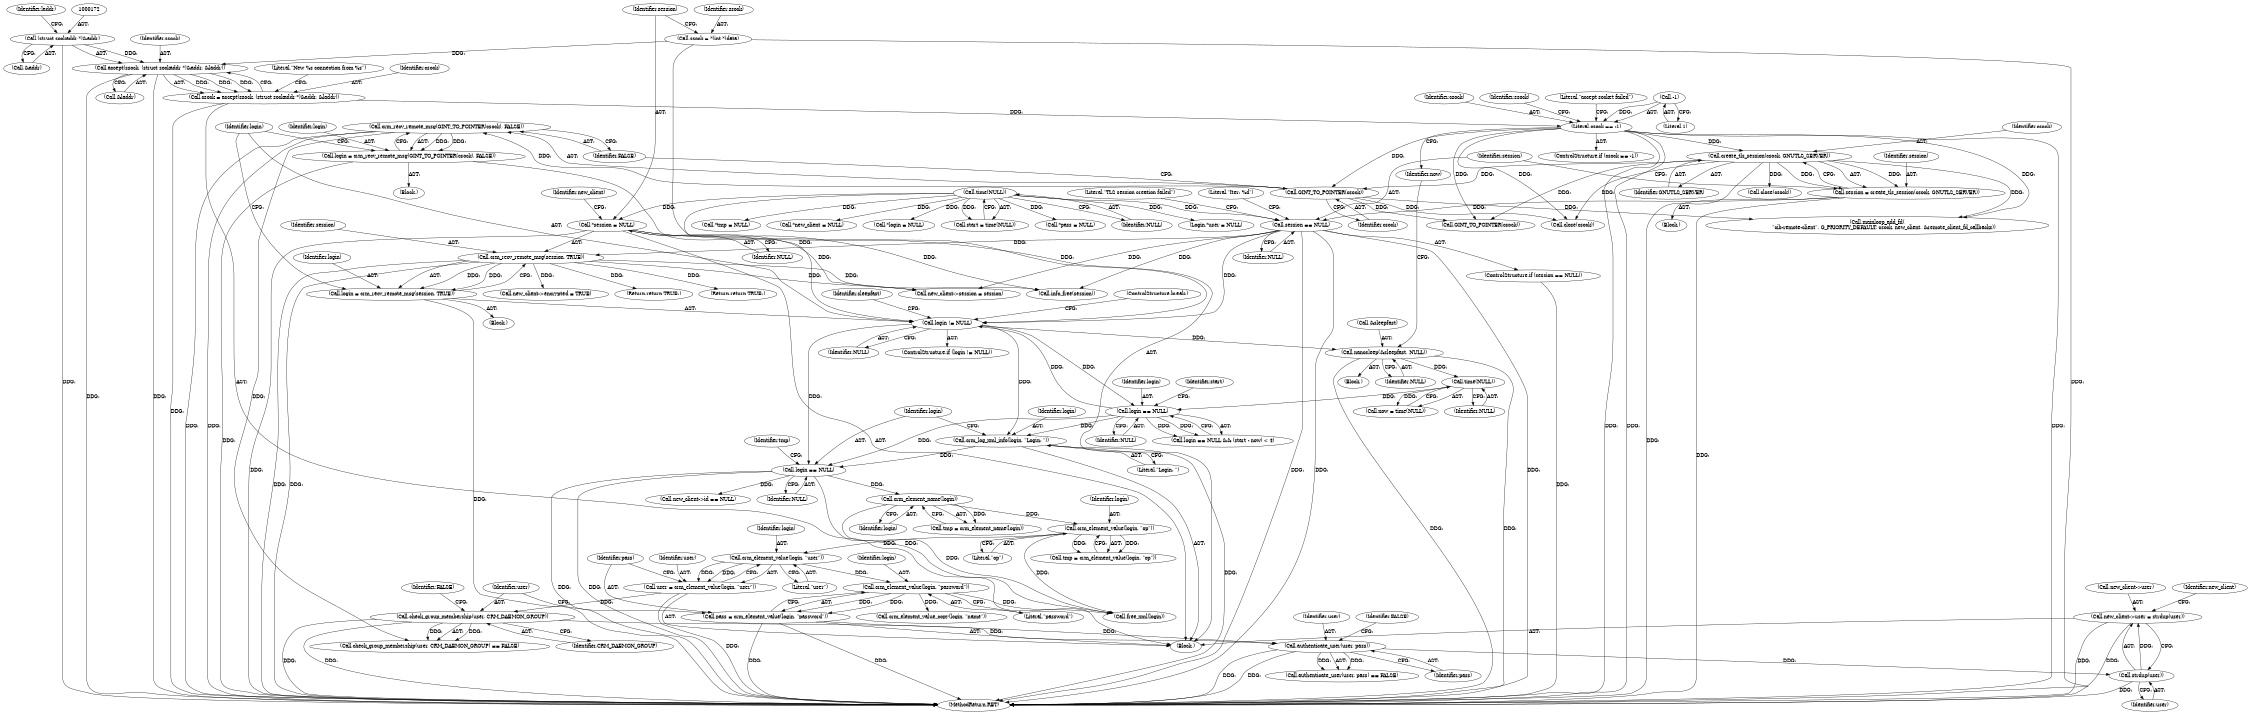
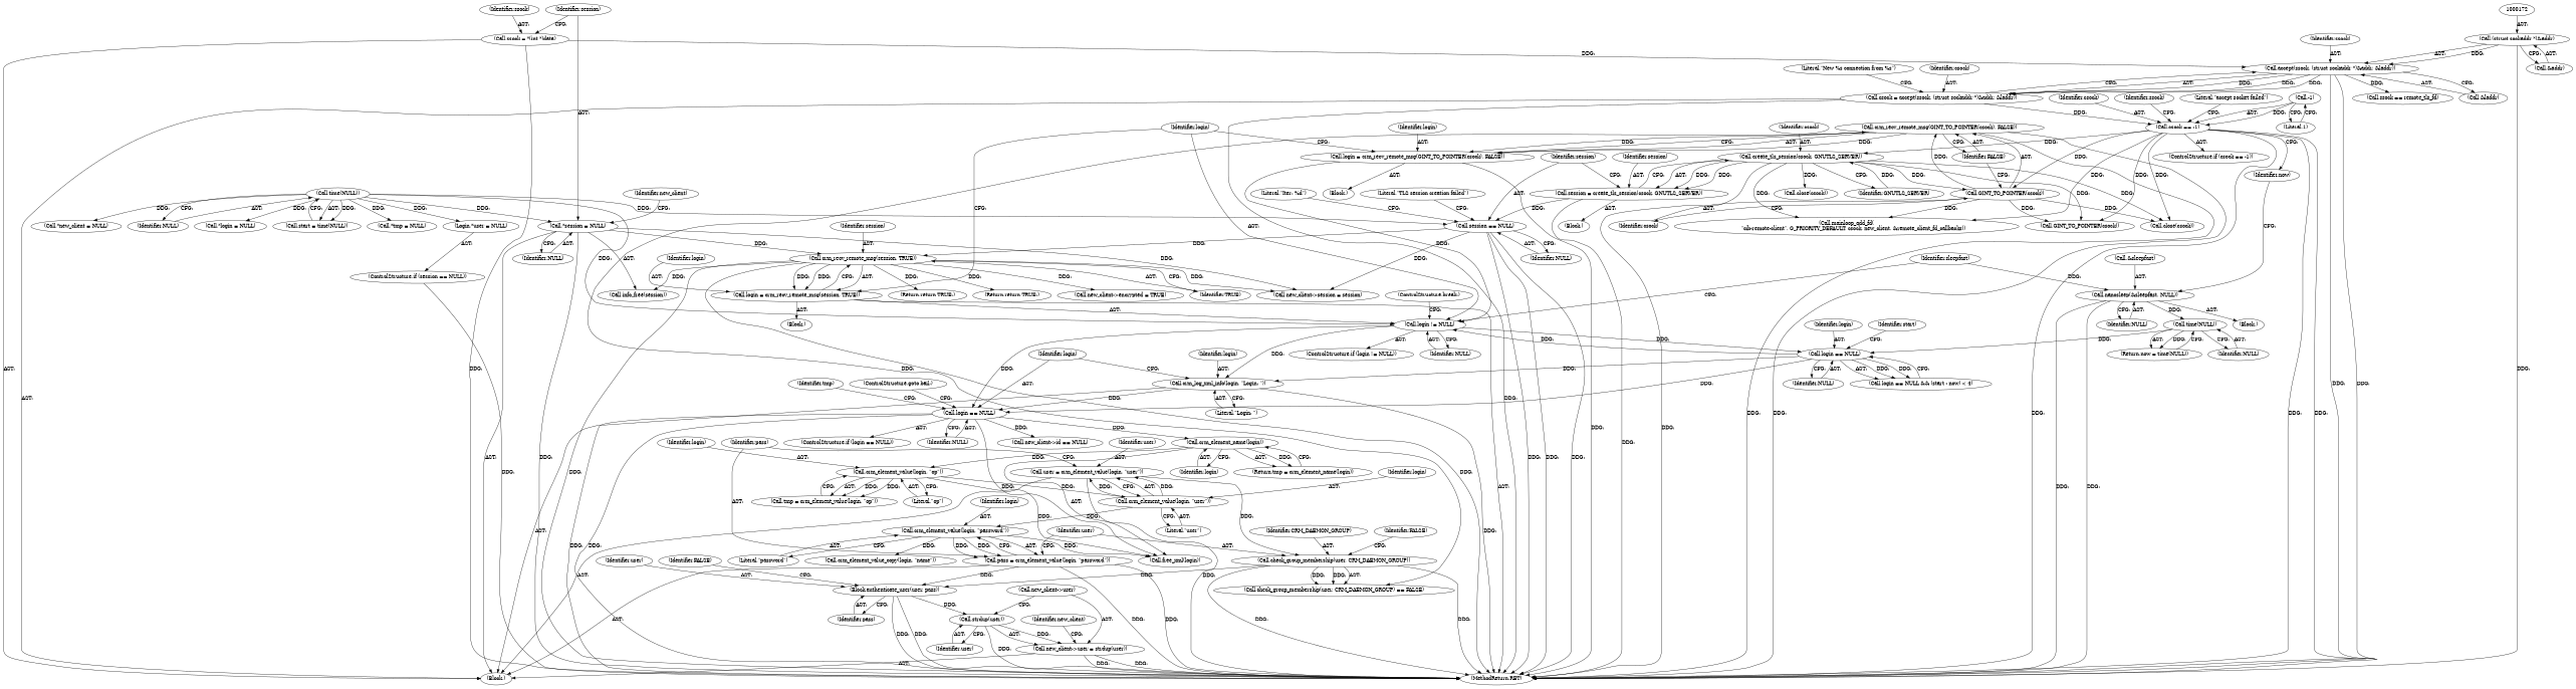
  digraph {
    n1 [label="(Call,new_client->user = strdup(user))"]
    n2 [label="(Call,strdup(user))"]
    n3 [label="(Block,)"]
    n4 [label="(MethodReturn,RET)"]
    n5 [label="(Identifier,user)"]
-   n6 [label="(Call,authenticate_user(user, pass))"]
+   n6 [label="(Block,authenticate_user(user, pass))"]
    n7 [label="(Identifier,pass)"]
-   n8 [label="(Call,authenticate_user(user, pass) == FALSE)"]
    n9 [label="(Call,check_group_membership(user, CRM_DAEMON_GROUP))"]
    n10 [label="(Call,check_group_membership(user, CRM_DAEMON_GROUP) == FALSE)"]
    n11 [label="(Identifier,CRM_DAEMON_GROUP)"]
    n12 [label="(Call,user = crm_element_value(login, \"user\"))"]
    n13 [label="(Call,crm_element_value(login, \"user\"))"]
    n14 [label="(Call,crm_element_value(login, \"password\"))"]
    n15 [label="(Literal,\"user\")"]
    n16 [label="(Call,free_xml(login))"]
    n17 [label="(Call,pass = crm_element_value(login, \"password\"))"]
    n18 [label="(Literal,\"password\")"]
    n19 [label="(Call,crm_element_value_copy(login, \"name\"))"]
    n20 [label="(Call,crm_element_value(login, \"op\"))"]
    n21 [label="(Call,tmp = crm_element_value(login, \"op\"))"]
    n22 [label="(Literal,\"op\")"]
    n23 [label="(Call,crm_element_name(login))"]
-   n24 [label="(Call,tmp = crm_element_name(login))"]
+   n24 [label="(Return,tmp = crm_element_name(login))"]
    n25 [label="(Identifier,login)"]
    n26 [label="(Call,login == NULL)"]
+   n27 [label="(ControlStructure,if (login == NULL))"]
    n28 [label="(Identifier,NULL)"]
    n29 [label="(Call,new_client->id == NULL)"]
    n30 [label="(Call,crm_log_xml_info(login, \"Login: \"))"]
    n31 [label="(Literal,\"Login: \")"]
    n32 [label="(Call,login == NULL)"]
    n33 [label="(Call,login != NULL)"]
    n34 [label="(Identifier,NULL)"]
    n35 [label="(Call,login == NULL && (start - now) < 4)"]
    n36 [label="(Call,nanosleep(&sleepfast, NULL))"]
    n37 [label="(Identifier,NULL)"]
    n38 [label="(ControlStructure,if (login != NULL))"]
    n39 [label="(Call,time(NULL))"]
    n40 [label="(Identifier,NULL)"]
    n41 [label="(Block,)"]
    n42 [label="(Call,login = crm_recv_remote_msg(GINT_TO_POINTER(csock), FALSE))"]
    n43 [label="(Call,crm_recv_remote_msg(GINT_TO_POINTER(csock), FALSE))"]
    n44 [label="(Block,)"]
    n45 [label="(Identifier,FALSE)"]
    n46 [label="(Call,GINT_TO_POINTER(csock))"]
    n47 [label="(Identifier,csock)"]
    n48 [label="(Call,mainloop_add_fd(\n         \"cib-remote-client\", G_PRIORITY_DEFAULT, csock, new_client, &remote_client_fd_callbacks))"]
    n49 [label="(Call,GINT_TO_POINTER(csock))"]
    n50 [label="(Call,close(csock))"]
-   n51 [label="(Literal,csock == -1)"]
+   n51 [label="(Call,csock == -1)"]
    n52 [label="(Call,create_tls_session(csock, GNUTLS_SERVER))"]
    n53 [label="(ControlStructure,if (csock == -1))"]
    n54 [label="(Identifier,now)"]
    n55 [label="(Call,-1)"]
    n56 [label="(Literal,1)"]
    n57 [label="(Call,session = create_tls_session(csock, GNUTLS_SERVER))"]
    n58 [label="(Call,close(csock))"]
    n59 [label="(Identifier,GNUTLS_SERVER)"]
    n60 [label="(Call,csock = accept(ssock, (struct sockaddr *)&addr, &laddr))"]
    n61 [label="(Call,accept(ssock, (struct sockaddr *)&addr, &laddr))"]
+   n62 [label="(Call,ssock == remote_tls_fd)"]
    n63 [label="(Call,&laddr)"]
    n64 [label="(Call,ssock = *(int *)data)"]
    n65 [label="(Call,(struct sockaddr *)&addr)"]
    n66 [label="(Call,&addr)"]
    n67 [label="(Call,session == NULL)"]
    n68 [label="(Block,)"]
    n69 [label="(Call,login = crm_recv_remote_msg(session, TRUE))"]
    n70 [label="(Call,crm_recv_remote_msg(session, TRUE))"]
    n71 [label="(Block,)"]
    n72 [label="(Call,info_free(session))"]
    n73 [label="(Return,return TRUE;)"]
    n74 [label="(Return,return TRUE;)"]
    n75 [label="(Call,new_client->encrypted = TRUE)"]
+   n76 [label="(Identifier,TRUE)"]
    n77 [label="(Call,new_client->session = session)"]
    n78 [label="(Identifier,NULL)"]
    n79 [label="(ControlStructure,if (session == NULL))"]
    n80 [label="(Call,time(NULL))"]
    n81 [label="(Call,*session = NULL)"]
-   n82 [label="(Call,*pass = NULL)"]
    n83 [label="(Identifier,NULL)"]
    n84 [label="(Login,*user = NULL)"]
    n85 [label="(Call,*tmp = NULL)"]
    n86 [label="(Call,*new_client = NULL)"]
    n87 [label="(Call,*login = NULL)"]
    n88 [label="(Call,start = time(NULL))"]
    n89 [label="(Identifier,NULL)"]
-   n90 [label="(Call,now = time(NULL))"]
+   n90 [label="(Return,now = time(NULL))"]
    n91 [label="(Identifier,NULL)"]
    n92 [label="(Literal,\"New %s connection from %s\")"]
    n93 [label="(Identifier,session)"]
    n94 [label="(Identifier,ssock)"]
    n95 [label="(Identifier,login)"]
    n96 [label="(Call,&sleepfast)"]
    n97 [label="(Literal,\"accept socket failed\")"]
-   n98 [label="(Identifier,laddr)"]
    n99 [label="(Literal,\"TLS session creation failed\")"]
    n100 [label="(Identifier,session)"]
    n101 [label="(Identifier,login)"]
    n102 [label="(Identifier,login)"]
+   n103 [label="(ControlStructure,goto bail;)"]
    n104 [label="(Identifier,login)"]
    n105 [label="(Identifier,user)"]
    n106 [label="(Identifier,pass)"]
    n107 [label="(Identifier,csock)"]
    n108 [label="(Identifier,new_client)"]
    n109 [label="(Identifier,login)"]
    n110 [label="(Identifier,csock)"]
    n111 [label="(Identifier,user)"]
    n112 [label="(Identifier,csock)"]
    n113 [label="(Identifier,user)"]
    n114 [label="(Identifier,FALSE)"]
    n115 [label="(Identifier,tmp)"]
    n116 [label="(Identifier,login)"]
    n117 [label="(Identifier,login)"]
    n118 [label="(Call,new_client->user)"]
    n119 [label="(ControlStructure,break;)"]
    n120 [label="(Identifier,start)"]
    n121 [label="(Identifier,login)"]
    n122 [label="(Identifier,ssock)"]
    n123 [label="(Identifier,login)"]
    n124 [label="(Literal,\"Iter: %d\")"]
    n125 [label="(Identifier,session)"]
    n126 [label="(Identifier,FALSE)"]
    n127 [label="(Identifier,ssock)"]
    n128 [label="(Identifier,session)"]
    n129 [label="(Identifier,sleepfast)"]
    n130 [label="(Identifier,new_client)"]
    1000172
-   n1 -> n2 [label="CFG: "]
+   n118 -> n2 [label="CFG: "]
    n1 -> n3 [label="AST: "]
    n1 -> n4 [label="DDG: "]
    n1 -> n4 [label="DDG: "]
    n2 -> n1 [label="AST: "]
    n2 -> n1 [label="DDG: "]
    n2 -> n4 [label="DDG: "]
    n2 -> n5 [label="CFG: "]
    n5 -> n2 [label="AST: "]
    n6 -> n2 [label="DDG: "]
    n6 -> n4 [label="DDG: "]
    n6 -> n4 [label="DDG: "]
    n6 -> n7 [label="CFG: "]
-   n6 -> n8 [label="AST: "]
-   n6 -> n8 [label="DDG: "]
-   n6 -> n8 [label="DDG: "]
    n7 -> n6 [label="AST: "]
    n9 -> n4 [label="DDG: "]
    n9 -> n4 [label="DDG: "]
    n9 -> n6 [label="DDG: "]
    n9 -> n10 [label="AST: "]
    n9 -> n10 [label="DDG: "]
    n9 -> n10 [label="DDG: "]
-   n9 -> n11 [label="CFG: "]
    n11 -> n9 [label="AST: "]
    n12 -> n3 [label="AST: "]
    n12 -> n4 [label="DDG: "]
    n12 -> n9 [label="DDG: "]
    n12 -> n13 [label="CFG: "]
    n13 -> n12 [label="AST: "]
    n13 -> n12 [label="DDG: "]
    n13 -> n12 [label="DDG: "]
    n13 -> n14 [label="DDG: "]
    n13 -> n15 [label="CFG: "]
    n14 -> n16 [label="DDG: "]
    n14 -> n17 [label="AST: "]
    n14 -> n17 [label="DDG: "]
    n14 -> n17 [label="DDG: "]
    n14 -> n18 [label="CFG: "]
    n14 -> n19 [label="DDG: "]
    n15 -> n13 [label="AST: "]
    n17 -> n3 [label="AST: "]
    n17 -> n4 [label="DDG: "]
    n17 -> n4 [label="DDG: "]
    n17 -> n6 [label="DDG: "]
    n17 -> n14 [label="CFG: "]
    n18 -> n14 [label="AST: "]
    n20 -> n13 [label="DDG: "]
    n20 -> n16 [label="DDG: "]
    n20 -> n21 [label="AST: "]
    n20 -> n21 [label="DDG: "]
    n20 -> n21 [label="DDG: "]
    n20 -> n22 [label="CFG: "]
    n21 -> n20 [label="CFG: "]
    n22 -> n20 [label="AST: "]
-   n23 -> n16 [label="DDG: "]
+   n23 -> n16 [label="AST: "]
    n23 -> n20 [label="DDG: "]
    n23 -> n24 [label="AST: "]
    n23 -> n24 [label="DDG: "]
    n23 -> n25 [label="CFG: "]
    n24 -> n23 [label="CFG: "]
    n25 -> n23 [label="AST: "]
    n26 -> n4 [label="DDG: "]
    n26 -> n4 [label="DDG: "]
    n26 -> n16 [label="DDG: "]
    n26 -> n23 [label="DDG: "]
+   n26 -> n27 [label="AST: "]
    n26 -> n28 [label="CFG: "]
    n26 -> n29 [label="DDG: "]
    n28 -> n26 [label="AST: "]
    n30 -> n3 [label="AST: "]
    n30 -> n4 [label="DDG: "]
    n30 -> n26 [label="DDG: "]
    n30 -> n31 [label="CFG: "]
    n31 -> n30 [label="AST: "]
    n32 -> n26 [label="DDG: "]
    n32 -> n30 [label="DDG: "]
    n32 -> n33 [label="DDG: "]
    n32 -> n34 [label="CFG: "]
    n32 -> n35 [label="AST: "]
    n32 -> n35 [label="DDG: "]
    n32 -> n35 [label="DDG: "]
    n33 -> n26 [label="DDG: "]
    n33 -> n30 [label="DDG: "]
    n33 -> n32 [label="DDG: "]
-   n33 -> n36 [label="DDG: "]
+   n129 -> n36 [label="DDG: "]
    n33 -> n37 [label="CFG: "]
    n33 -> n38 [label="AST: "]
    n34 -> n32 [label="AST: "]
    n35 -> n32 [label="CFG: "]
    n36 -> n4 [label="DDG: "]
    n36 -> n4 [label="DDG: "]
    n36 -> n39 [label="DDG: "]
    n36 -> n40 [label="CFG: "]
    n36 -> n41 [label="AST: "]
    n37 -> n33 [label="AST: "]
    n39 -> n32 [label="DDG: "]
    n39 -> n90 [label="AST: "]
    n39 -> n90 [label="DDG: "]
    n39 -> n91 [label="CFG: "]
    n40 -> n36 [label="AST: "]
    n42 -> n4 [label="DDG: "]
    n42 -> n33 [label="DDG: "]
    n42 -> n43 [label="CFG: "]
    n42 -> n44 [label="AST: "]
    n43 -> n4 [label="DDG: "]
    n43 -> n4 [label="DDG: "]
    n43 -> n10 [label="DDG: "]
    n43 -> n42 [label="AST: "]
    n43 -> n42 [label="DDG: "]
    n43 -> n42 [label="DDG: "]
    n43 -> n45 [label="CFG: "]
    n45 -> n43 [label="AST: "]
    n45 -> n46 [label="CFG: "]
    n46 -> n43 [label="AST: "]
    n46 -> n43 [label="DDG: "]
    n46 -> n47 [label="CFG: "]
    n46 -> n48 [label="DDG: "]
    n46 -> n49 [label="DDG: "]
    n46 -> n50 [label="DDG: "]
    n47 -> n46 [label="AST: "]
    n51 -> n4 [label="DDG: "]
    n51 -> n4 [label="DDG: "]
    n51 -> n4 [label="DDG: "]
    n51 -> n46 [label="DDG: "]
    n51 -> n48 [label="DDG: "]
    n51 -> n49 [label="DDG: "]
    n51 -> n50 [label="DDG: "]
    n51 -> n52 [label="DDG: "]
    n51 -> n53 [label="AST: "]
    n51 -> n54 [label="CFG: "]
    n52 -> n4 [label="DDG: "]
    n52 -> n46 [label="DDG: "]
    n52 -> n48 [label="DDG: "]
    n52 -> n49 [label="DDG: "]
    n52 -> n50 [label="DDG: "]
    n52 -> n57 [label="AST: "]
    n52 -> n57 [label="DDG: "]
    n52 -> n57 [label="DDG: "]
    n52 -> n58 [label="DDG: "]
-   n52 -> n59 [label="AST: "]
+   n52 -> n59 [label="CFG: "]
    n54 -> n36 [label="CFG: "]
    n55 -> n51 [label="AST: "]
    n55 -> n51 [label="DDG: "]
    n55 -> n56 [label="CFG: "]
-   n56 -> n55 [label="AST: "]
+   n56 -> n55 [label="CFG: "]
    n57 -> n4 [label="DDG: "]
    n57 -> n52 [label="CFG: "]
    n57 -> n67 [label="DDG: "]
    n57 -> n68 [label="AST: "]
-   n59 -> n52 [label="AST: "]
+   n59 -> n52 [label="DDG: "]
    n60 -> n3 [label="AST: "]
    n60 -> n4 [label="DDG: "]
    n60 -> n51 [label="DDG: "]
    n60 -> n61 [label="CFG: "]
    n61 -> n4 [label="DDG: "]
    n61 -> n4 [label="DDG: "]
    n61 -> n60 [label="AST: "]
    n61 -> n60 [label="DDG: "]
    n61 -> n60 [label="DDG: "]
    n61 -> n60 [label="DDG: "]
+   n61 -> n62 [label="DDG: "]
    n61 -> n63 [label="CFG: "]
    n63 -> n61 [label="AST: "]
    n64 -> n3 [label="AST: "]
    n64 -> n4 [label="DDG: "]
    n64 -> n61 [label="DDG: "]
    n65 -> n4 [label="DDG: "]
    n65 -> n61 [label="AST: "]
    n65 -> n61 [label="DDG: "]
    n65 -> n66 [label="CFG: "]
    n66 -> n65 [label="AST: "]
    n67 -> n4 [label="DDG: "]
    n67 -> n4 [label="DDG: "]
    n67 -> n4 [label="DDG: "]
-   n67 -> n33 [label="DDG: "]
    n67 -> n70 [label="DDG: "]
-   n67 -> n72 [label="DDG: "]
    n67 -> n77 [label="DDG: "]
    n67 -> n78 [label="CFG: "]
-   n67 -> n79 [label="AST: "]
-   n69 -> n4 [label="DDG: "]
+   n84 -> n79 [label="AST: "]
+   n69 -> n4 [label="AST: "]
    n69 -> n33 [label="AST: "]
    n69 -> n70 [label="CFG: "]
    n69 -> n71 [label="AST: "]
    n70 -> n4 [label="DDG: "]
    n70 -> n4 [label="DDG: "]
    n70 -> n69 [label="AST: "]
    n70 -> n69 [label="DDG: "]
    n70 -> n69 [label="DDG: "]
    n70 -> n72 [label="DDG: "]
    n70 -> n73 [label="DDG: "]
    n70 -> n74 [label="DDG: "]
    n70 -> n75 [label="DDG: "]
+   n70 -> n76 [label="CFG: "]
    n70 -> n77 [label="DDG: "]
+   n76 -> n70 [label="AST: "]
    n78 -> n67 [label="AST: "]
    n79 -> n4 [label="DDG: "]
    n80 -> n33 [label="DDG: "]
    n80 -> n67 [label="DDG: "]
    n80 -> n81 [label="DDG: "]
-   n80 -> n82 [label="DDG: "]
    n80 -> n83 [label="CFG: "]
    n80 -> n84 [label="DDG: "]
    n80 -> n85 [label="DDG: "]
    n80 -> n86 [label="DDG: "]
    n80 -> n87 [label="DDG: "]
    n80 -> n88 [label="AST: "]
    n80 -> n88 [label="DDG: "]
    n81 -> n3 [label="AST: "]
    n81 -> n4 [label="DDG: "]
-   n81 -> n70 [label="AST: "]
-   n81 -> n72 [label="DDG: "]
+   n81 -> n70 [label="DDG: "]
+   n81 -> n72 [label="AST: "]
    n81 -> n77 [label="DDG: "]
    n81 -> n89 [label="CFG: "]
    n83 -> n80 [label="AST: "]
    n88 -> n80 [label="CFG: "]
    n89 -> n81 [label="AST: "]
    n90 -> n39 [label="CFG: "]
    n91 -> n39 [label="AST: "]
    n92 -> n60 [label="CFG: "]
    n93 -> n70 [label="AST: "]
    n94 -> n64 [label="AST: "]
    n95 -> n30 [label="AST: "]
    n96 -> n36 [label="AST: "]
    n97 -> n51 [label="CFG: "]
-   n98 -> n65 [label="CFG: "]
    n99 -> n67 [label="CFG: "]
    n100 -> n64 [label="CFG: "]
    n100 -> n81 [label="AST: "]
    n101 -> n32 [label="AST: "]
    n102 -> n14 [label="AST: "]
+   n103 -> n26 [label="CFG: "]
    n104 -> n33 [label="AST: "]
    n104 -> n42 [label="CFG: "]
    n104 -> n69 [label="CFG: "]
    n105 -> n9 [label="AST: "]
    n105 -> n17 [label="CFG: "]
    n106 -> n12 [label="CFG: "]
    n106 -> n17 [label="AST: "]
    n107 -> n52 [label="AST: "]
    n108 -> n1 [label="CFG: "]
    n109 -> n42 [label="AST: "]
    n110 -> n60 [label="AST: "]
    n111 -> n12 [label="AST: "]
    n112 -> n51 [label="AST: "]
    n113 -> n6 [label="AST: "]
    n114 -> n9 [label="CFG: "]
    n115 -> n26 [label="CFG: "]
    n116 -> n20 [label="AST: "]
    n117 -> n69 [label="AST: "]
    n118 -> n1 [label="AST: "]
    n119 -> n33 [label="CFG: "]
    n120 -> n32 [label="CFG: "]
    n121 -> n26 [label="AST: "]
    n121 -> n30 [label="CFG: "]
    n122 -> n61 [label="AST: "]
    n123 -> n13 [label="AST: "]
    n124 -> n67 [label="CFG: "]
    n125 -> n57 [label="CFG: "]
    n125 -> n67 [label="AST: "]
    n126 -> n6 [label="CFG: "]
    n127 -> n51 [label="CFG: "]
    n128 -> n57 [label="AST: "]
    n129 -> n33 [label="CFG: "]
    n130 -> n81 [label="CFG: "]
    1000172 -> n65 [label="AST: "]
  }
